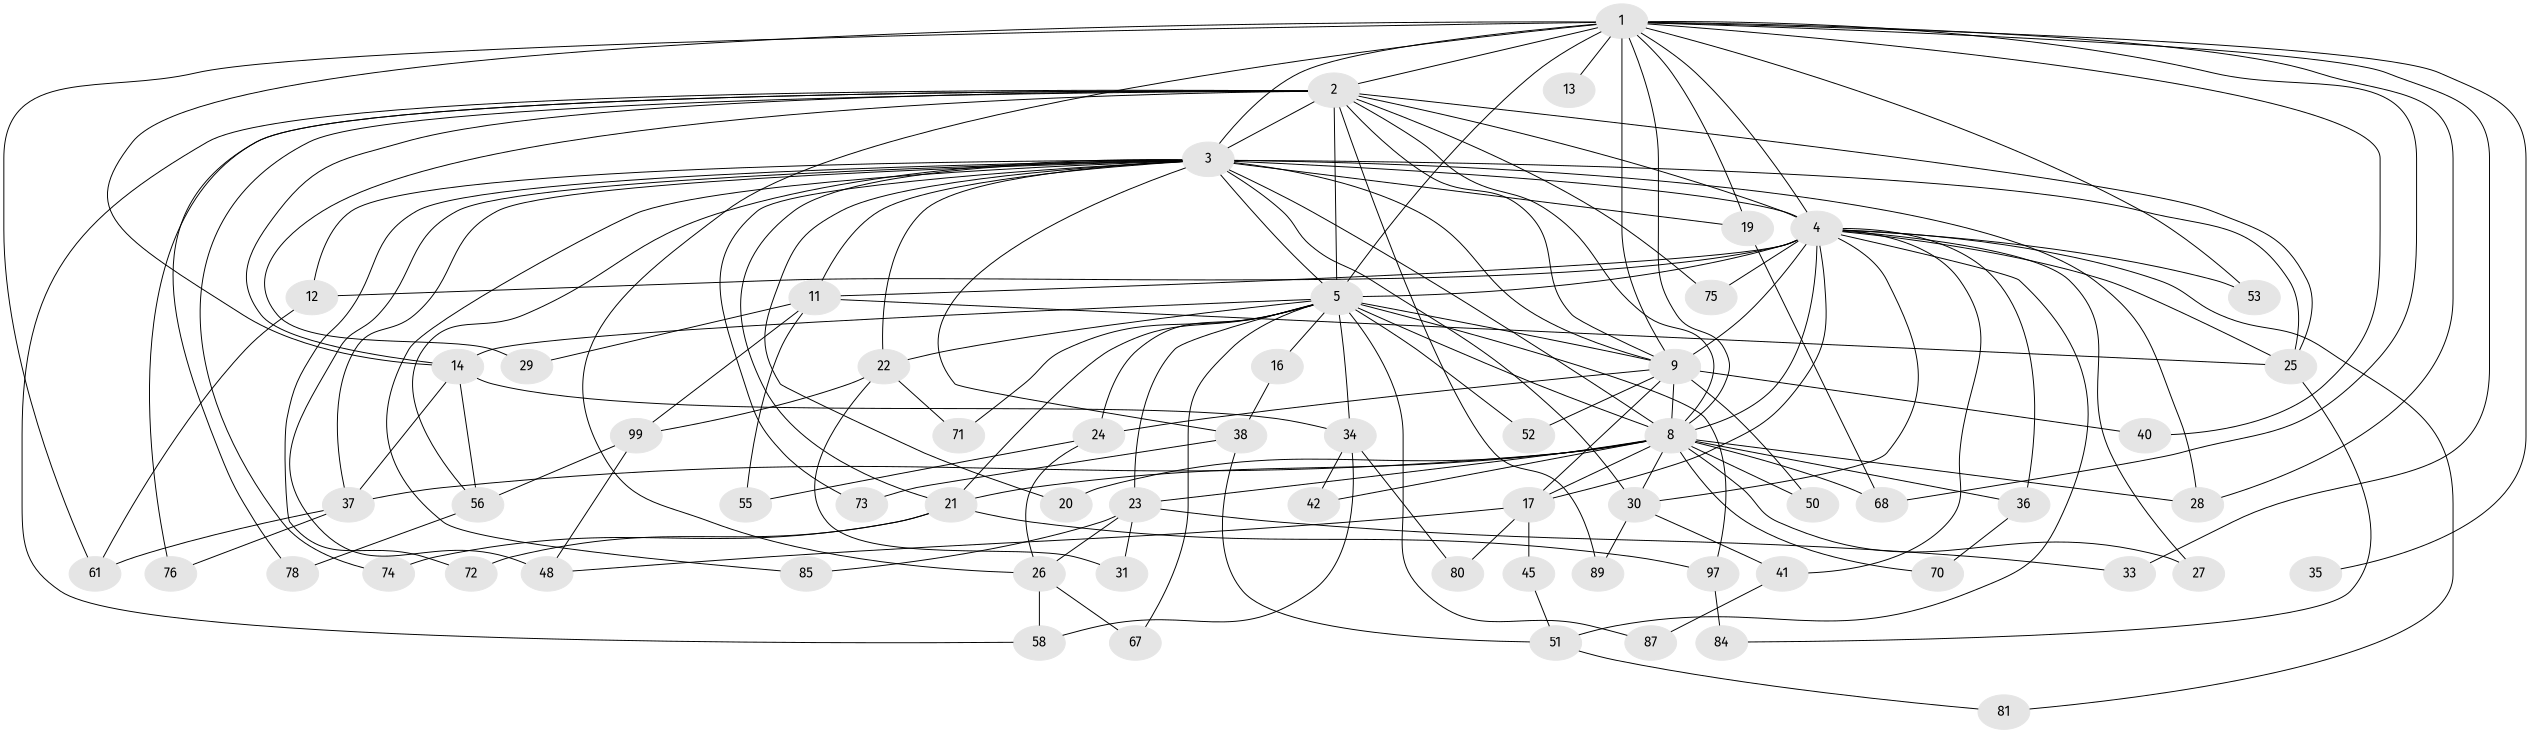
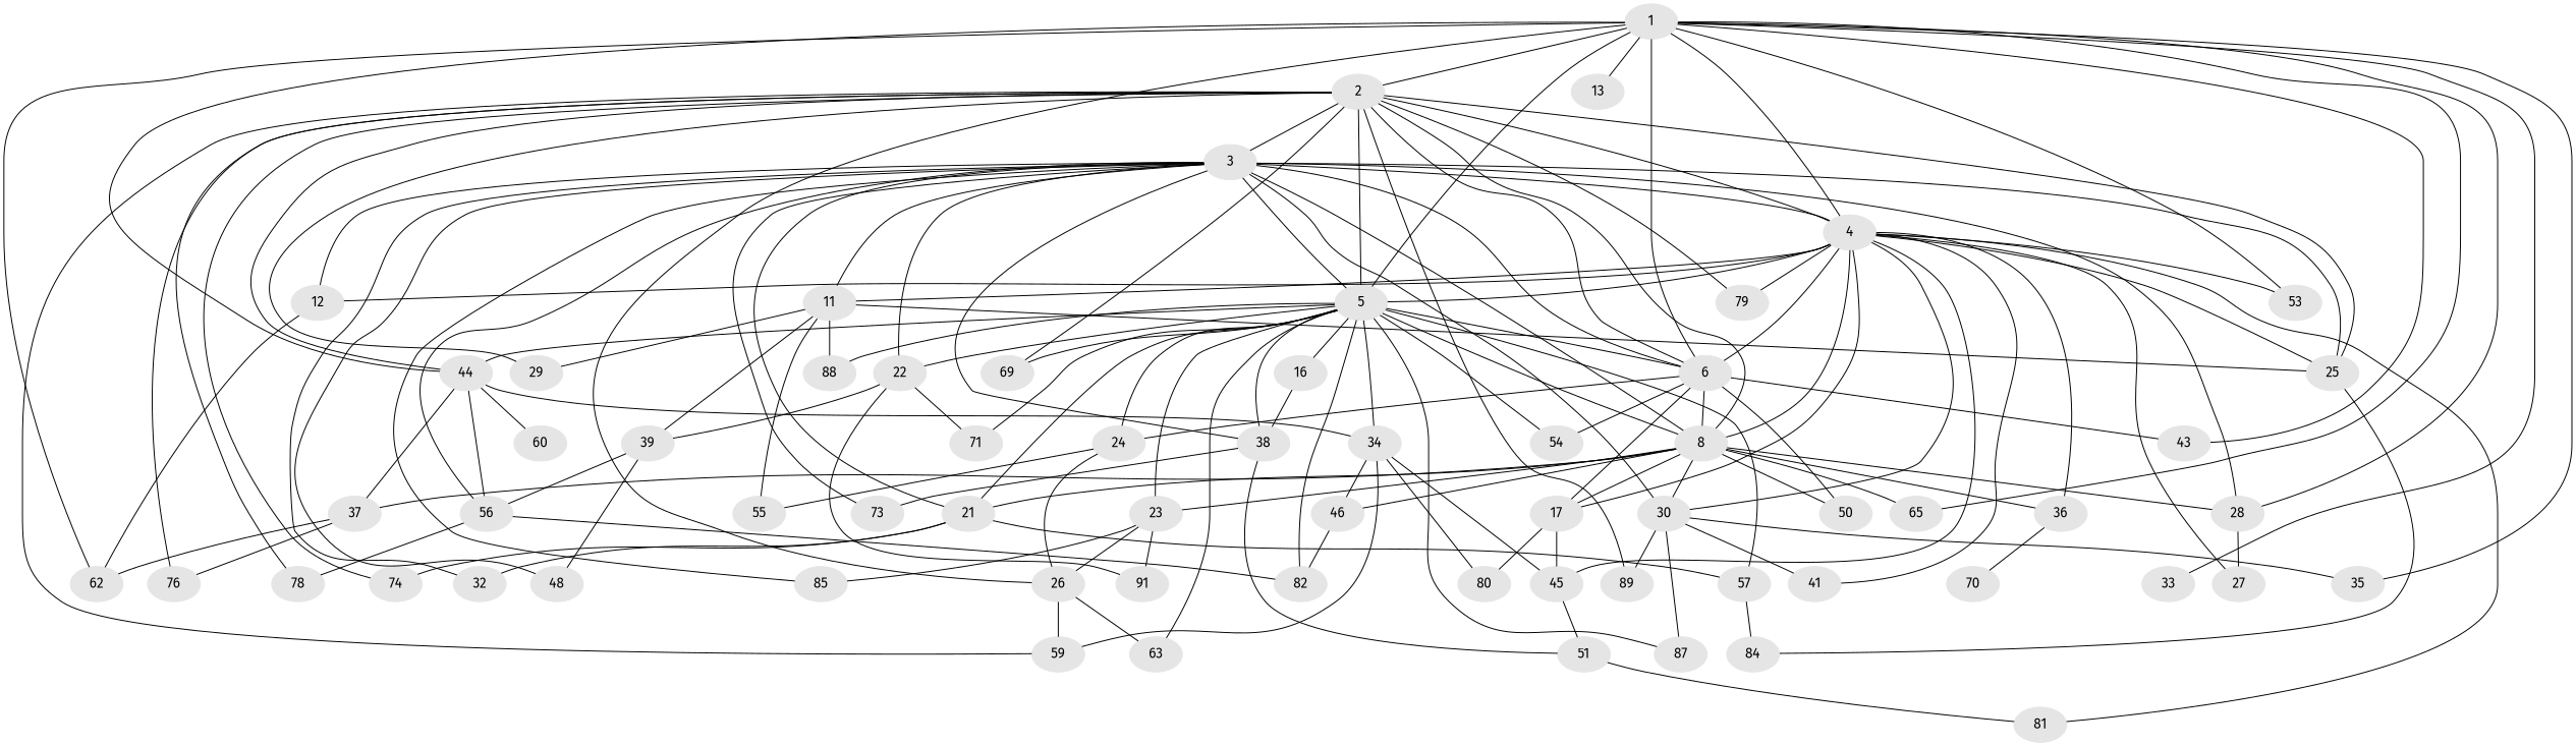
  graph {
    fontname="Fira Sans"
    node [color=gray90 fontname="Fira Sans" style=filled]
    edge [fontname="Fira Sans"]
    1 [super="+7"]
    2 [super="+22"]
    3 [super="+15"]
    4 [super="+9"]
    5 [super="+10"]
-   6 [super="+47" label=9]
+   6 [super="+47"]
    8 [super="+40"]
    13
-   14
-   19
+   14 [label=44]
    26
    28 [super="+66"]
    33
    35
-   43 [label=40]
+   43
    53
-   62 [super="+65" label=61]
-   68 [super="+75"]
+   62 [super="+65"]
+   68 [super="+75" label=65]
    25 [super="+61"]
    29
-   59 [label=58]
+   59
+   69
    74
    76
    78
-   79 [label=75]
+   79
    89
    11 [super="+31"]
    12
-   20
    21 [super="+44"]
    30 [super="+46"]
    n33 [label=22]
    37 [super="+54"]
    38 [super="+63"]
    48
    56 [super="+58"]
-   72
+   72 [label=32]
    73
    85
    17 [super="+18"]
    27
    36
    41
    45 [super="+90"]
    81
    16
    23 [super="+83"]
    24
    34 [super="+64"]
-   52
-   57 [label=97]
-   67
+   52 [label=54]
+   57
+   67 [label=63]
    71 [super="+77"]
+   82 [super="+86"]
    87
+   88
    50
-   42
+   42 [label=46]
    70
+   60
    84
-   39 [super="+49" label=99]
+   39 [super="+49"]
    55
-   91 [label=31]
+   91
    51
    80
    1 -- 2 [weight=2]
-   1 -- 3 [weight=2]
    1 -- 4 [weight=4]
    1 -- 5 [weight=4]
    1 -- 6 [weight=3]
-   1 -- 8 [weight=2]
    1 -- 13 [weight=2]
    1 -- 14
-   1 -- 19
    1 -- 26
    1 -- 28
    1 -- 33
    1 -- 35
    1 -- 43
    1 -- 53
    1 -- 62
    1 -- 68
    2 -- 3
    2 -- 4 [weight=2]
    2 -- 5 [weight=2]
    2 -- 6
    2 -- 8
    2 -- 14
    2 -- 25
    2 -- 29
    2 -- 59
+   2 -- 69
    2 -- 74
    2 -- 76
    2 -- 78
    2 -- 79
    2 -- 89
    3 -- 4 [weight=2]
    3 -- 5 [weight=2]
    3 -- 6
    3 -- 8 [weight=2]
-   3 -- 19
    3 -- 28
    3 -- 25
    3 -- 11
    3 -- 12
-   3 -- 20
    3 -- 21
    3 -- 30
    3 -- n33
-   3 -- 37
    3 -- 38
    3 -- 48
    3 -- 56
    3 -- 72
    3 -- 73
    3 -- 85
    4 -- 5 [weight=4]
    4 -- 6 [weight=2]
    4 -- 8 [weight=2]
    4 -- 53
    4 -- 25
    4 -- 79
    4 -- 11
    4 -- 12
    4 -- 30
    4 -- 17
    4 -- 27
    4 -- 36
    4 -- 41
-   4 -- 51
+   4 -- 45
    4 -- 81
    5 -- 6 [weight=2]
    5 -- 8 [weight=2]
    5 -- 14
+   5 -- 69
    5 -- 21
    5 -- n33
+   5 -- 38
    5 -- 16
    5 -- 23
    5 -- 24
    5 -- 34
    5 -- 52
    5 -- 57
    5 -- 67
    5 -- 71
+   5 -- 82
    5 -- 87
+   5 -- 88
    6 -- 8
    6 -- 43
    6 -- 17
    6 -- 24
    6 -- 52
    6 -- 50
    8 -- 28
    8 -- 68
-   8 -- 20
    8 -- 21
    8 -- 30
    8 -- 37
    8 -- 17
-   8 -- 27
+   28 -- 27
    8 -- 36
    8 -- 23
    8 -- 50
    8 -- 42
-   8 -- 70
    14 -- 37
    14 -- 56
    14 -- 34
-   19 -- 68
+   14 -- 60
    26 -- 59
    26 -- 67
    25 -- 84
    11 -- 25
    11 -- 29
+   11 -- 88
    11 -- 39
    11 -- 55
    12 -- 62
    21 -- 74
    21 -- 72
    21 -- 57
+   30 -- 35
    30 -- 89
    30 -- 41
-   41 -- 87
+   30 -- 87
    n33 -- 71
    n33 -- 39
    n33 -- 91
    37 -- 62
    37 -- 76
    38 -- 73
    38 -- 51
    56 -- 78
-   17 -- 48
+   56 -- 82
    17 -- 45
    17 -- 80
    36 -- 70
    45 -- 51
    16 -- 38
    23 -- 26
-   23 -- 33
    23 -- 85
    23 -- 91
    24 -- 26
    24 -- 55
    34 -- 59
+   34 -- 45
    34 -- 42
    34 -- 80
    57 -- 84
+   42 -- 82
    39 -- 48
    39 -- 56
    51 -- 81
  }
